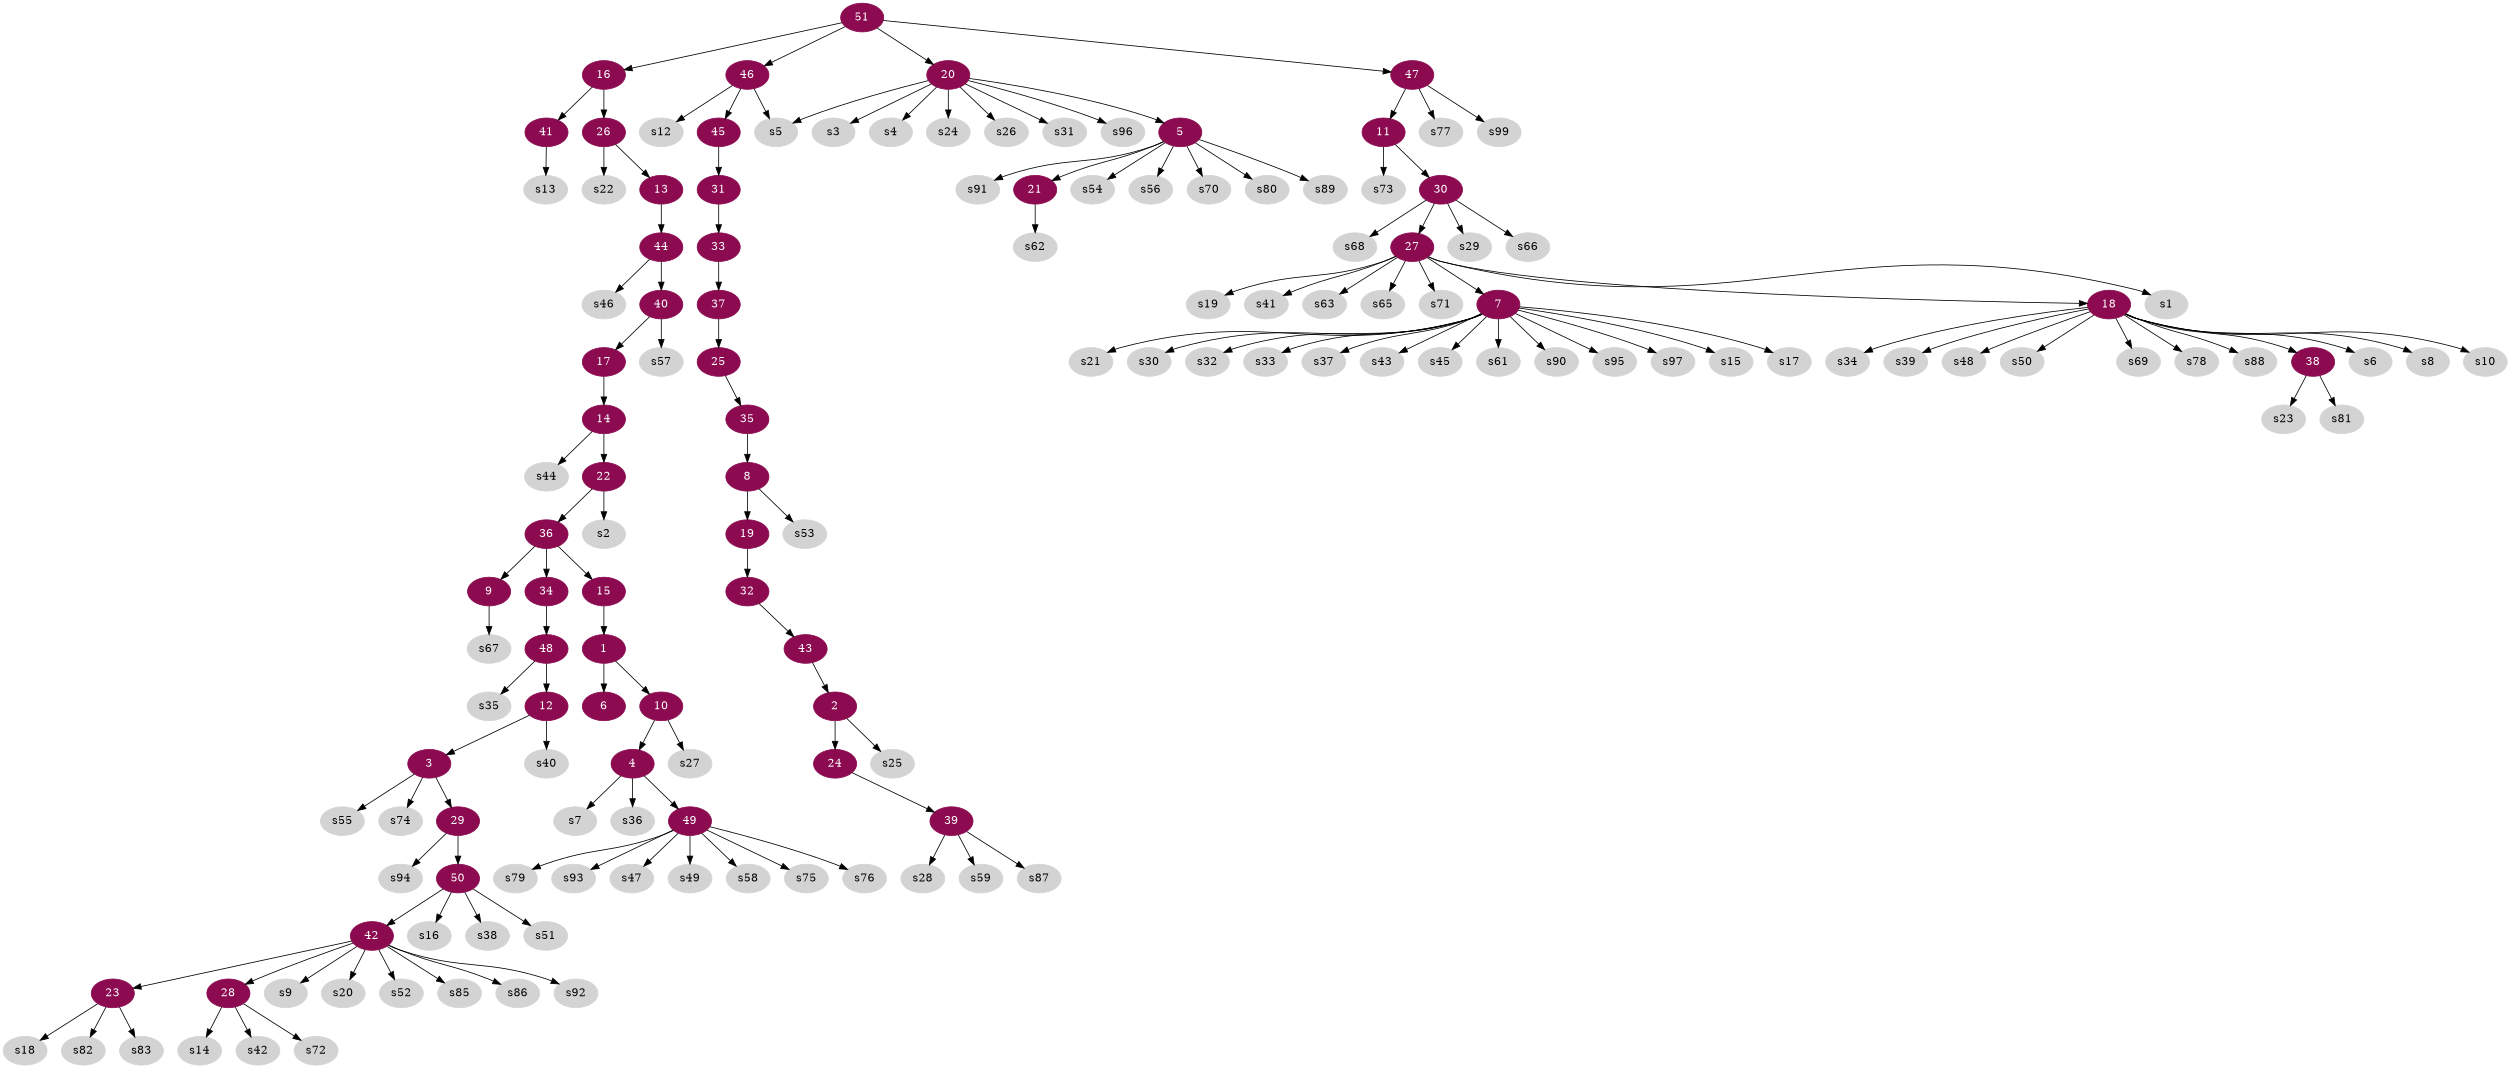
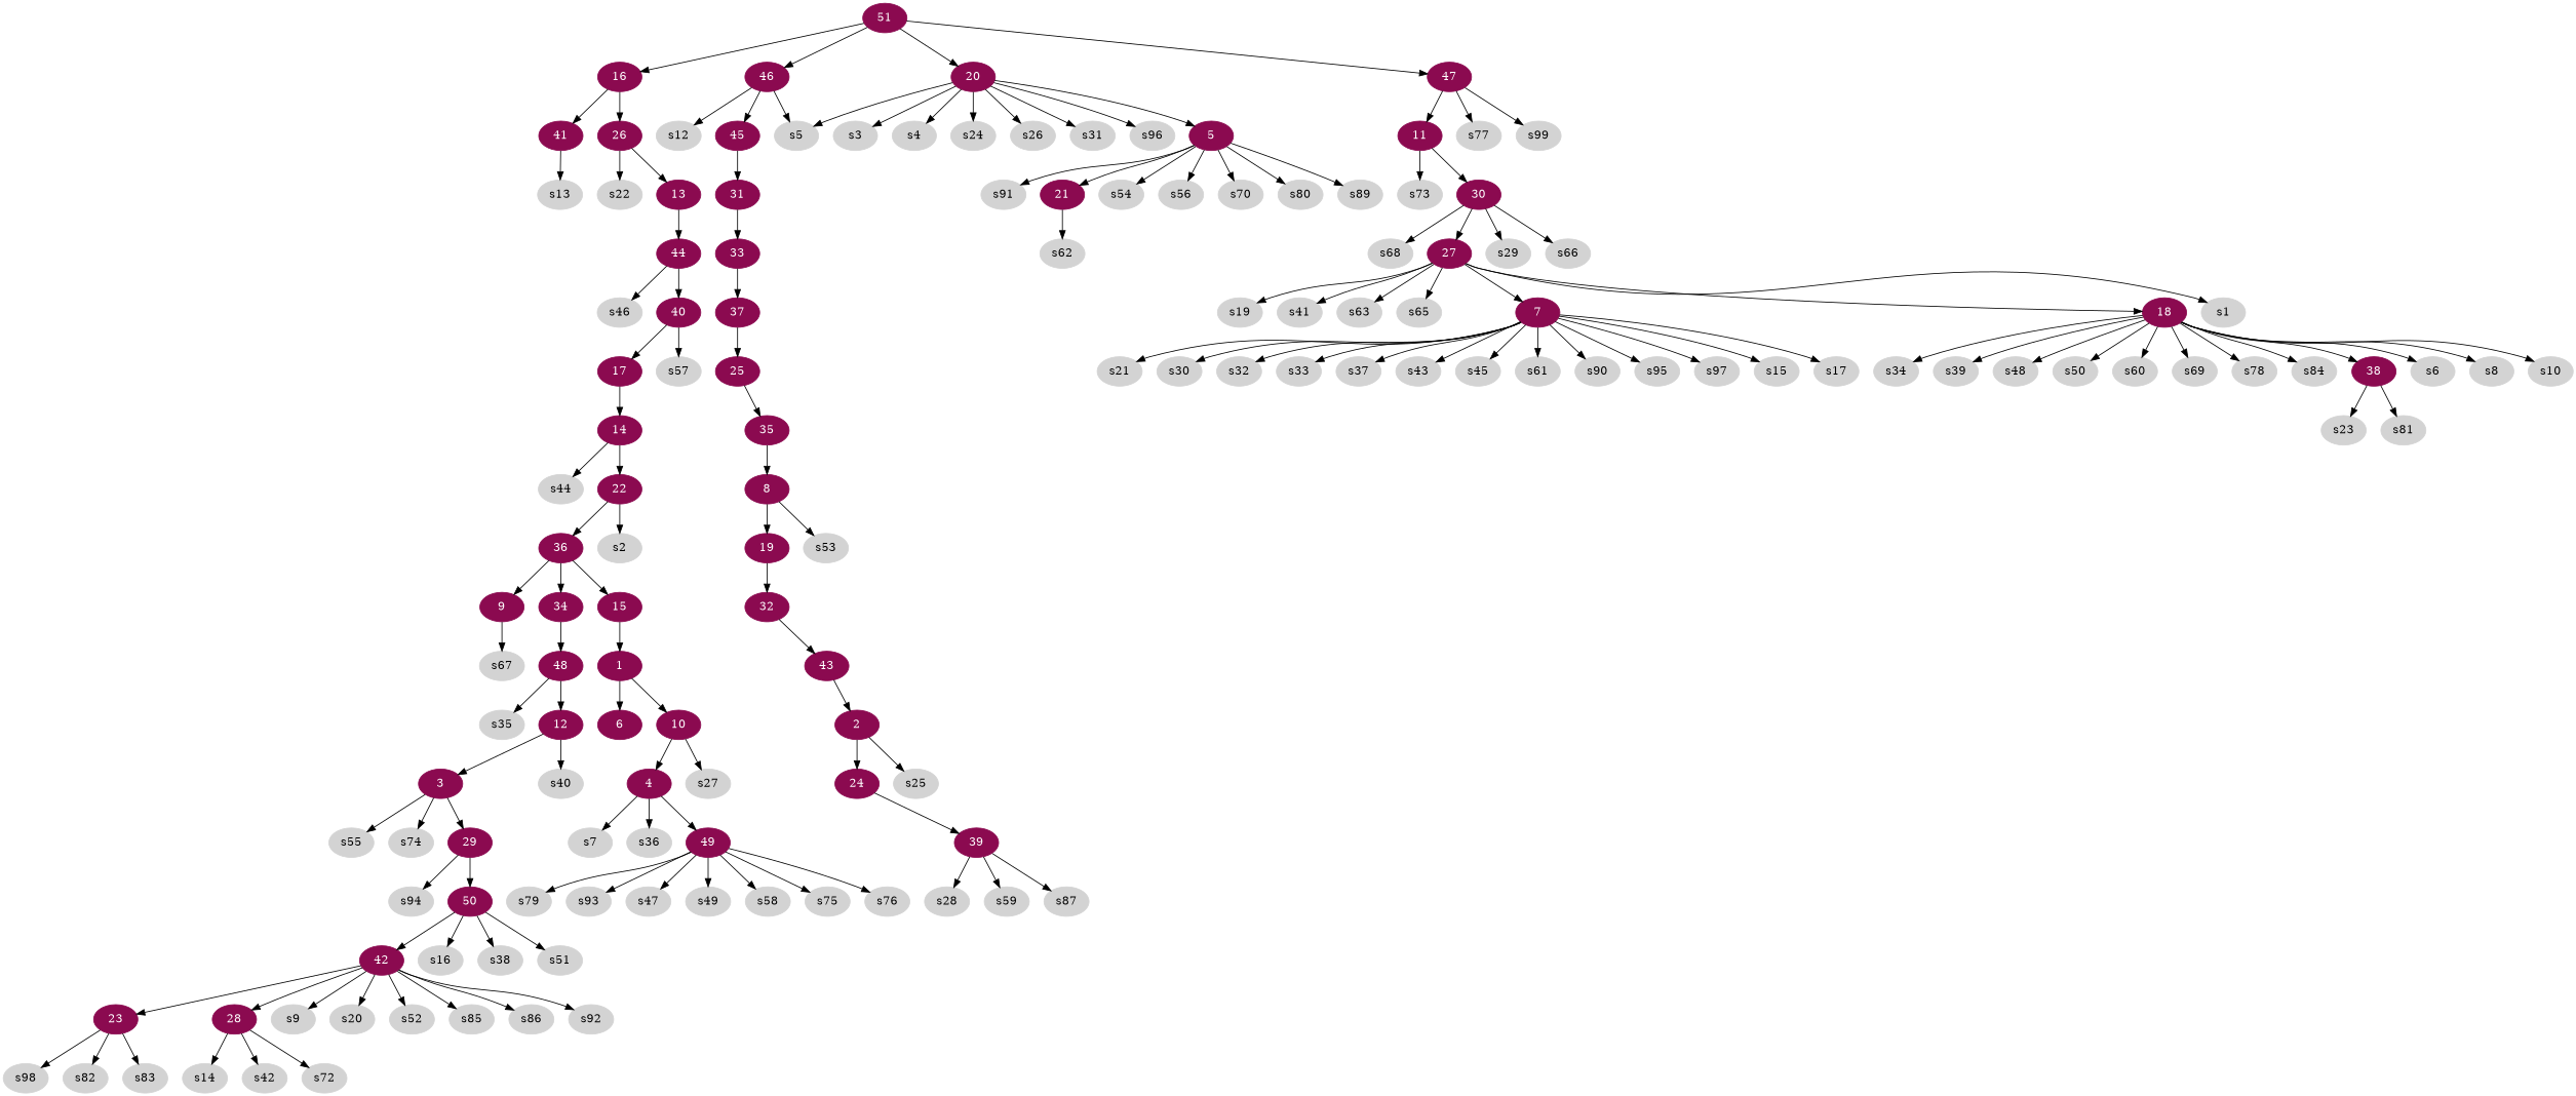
  digraph {
    node [color=lightgrey fontcolor=black style=filled]
    15 [color=deeppink4 fontcolor=white]
    1 [color=deeppink4 fontcolor=white]
    10 [color=deeppink4 fontcolor=white]
    6 [color=deeppink4 fontcolor=white]
    4 [color=deeppink4 fontcolor=white]
    s27
    43 [color=deeppink4 fontcolor=white]
    2 [color=deeppink4 fontcolor=white]
    24 [color=deeppink4 fontcolor=white]
    s25
    39 [color=deeppink4 fontcolor=white]
    12 [color=deeppink4 fontcolor=white]
    3 [color=deeppink4 fontcolor=white]
    s40
    29 [color=deeppink4 fontcolor=white]
    s55
    s74
    50 [color=deeppink4 fontcolor=white]
    s94
    49 [color=deeppink4 fontcolor=white]
    s7
    s36
    s47
    s49
    s58
    s75
    s76
    s79
    s93
    20 [color=deeppink4 fontcolor=white]
    5 [color=deeppink4 fontcolor=white]
    s3
    s4
    s5
    s24
    s26
    s31
    s96
    21 [color=deeppink4 fontcolor=white]
    s54
    s56
    s70
    s80
    s89
    s91
    s62
    27 [color=deeppink4 fontcolor=white]
    7 [color=deeppink4 fontcolor=white]
    18 [color=deeppink4 fontcolor=white]
    s1
    s19
    s41
    s63
    s65
-   s71
    s15
    s17
    s21
    s30
    s32
    s33
    s37
    s43
    s45
    s61
    s90
    s95
    s97
    38 [color=deeppink4 fontcolor=white]
    s6
    s8
    s10
    s34
    s39
    s48
    s50
+   s60
    s69
    s78
-   s84 [label=s88]
+   s84
    35 [color=deeppink4 fontcolor=white]
    8 [color=deeppink4 fontcolor=white]
    19 [color=deeppink4 fontcolor=white]
    s53
    32 [color=deeppink4 fontcolor=white]
    36 [color=deeppink4 fontcolor=white]
    9 [color=deeppink4 fontcolor=white]
    34 [color=deeppink4 fontcolor=white]
    s67
    48 [color=deeppink4 fontcolor=white]
    47 [color=deeppink4 fontcolor=white]
    11 [color=deeppink4 fontcolor=white]
    s77
    s99
    30 [color=deeppink4 fontcolor=white]
    s73
    s29
    s66
    s68
    s35
    26 [color=deeppink4 fontcolor=white]
    13 [color=deeppink4 fontcolor=white]
    s22
    44 [color=deeppink4 fontcolor=white]
    40 [color=deeppink4 fontcolor=white]
    s46
    17 [color=deeppink4 fontcolor=white]
    14 [color=deeppink4 fontcolor=white]
    22 [color=deeppink4 fontcolor=white]
    s44
    s2
    51 [color=deeppink4 fontcolor=white]
    16 [color=deeppink4 fontcolor=white]
    46 [color=deeppink4 fontcolor=white]
    41 [color=deeppink4 fontcolor=white]
    45 [color=deeppink4 fontcolor=white]
    s12
    s13
    s57
    s23
    s81
    42 [color=deeppink4 fontcolor=white]
    23 [color=deeppink4 fontcolor=white]
    28 [color=deeppink4 fontcolor=white]
    s9
    s20
    s52
    s85
    s86
    s92
-   s18
+   s18 [label=s98]
    s82
    s83
    s14
    s42
    s72
    s28
    s59
    s87
    37 [color=deeppink4 fontcolor=white]
    25 [color=deeppink4 fontcolor=white]
    s16
    s38
    s51
    31 [color=deeppink4 fontcolor=white]
    33 [color=deeppink4 fontcolor=white]
    15 -> 1
    1 -> 10
    1 -> 6
    10 -> 4
    10 -> s27
    4 -> 49
    4 -> s7
    4 -> s36
    43 -> 2
    2 -> 24
    2 -> s25
    24 -> 39
    39 -> s28
    39 -> s59
    39 -> s87
    12 -> 3
    12 -> s40
    3 -> 29
    3 -> s55
    3 -> s74
    29 -> 50
    29 -> s94
    50 -> 42
    50 -> s16
    50 -> s38
    50 -> s51
    49 -> s47
    49 -> s49
    49 -> s58
    49 -> s75
    49 -> s76
    49 -> s79
    49 -> s93
    20 -> 5
    20 -> s3
    20 -> s4
    20 -> s5
    20 -> s24
    20 -> s26
    20 -> s31
    20 -> s96
    5 -> 21
    5 -> s54
    5 -> s56
    5 -> s70
    5 -> s80
    5 -> s89
    5 -> s91
    21 -> s62
    27 -> 7
    27 -> 18
    27 -> s1
    27 -> s19
    27 -> s41
    27 -> s63
    27 -> s65
-   27 -> s71
    7 -> s15
    7 -> s17
    7 -> s21
    7 -> s30
    7 -> s32
    7 -> s33
    7 -> s37
    7 -> s43
    7 -> s45
    7 -> s61
    7 -> s90
    7 -> s95
    7 -> s97
    18 -> 38
    18 -> s6
    18 -> s8
    18 -> s10
    18 -> s34
    18 -> s39
    18 -> s48
    18 -> s50
+   18 -> s60
    18 -> s69
    18 -> s78
    18 -> s84
    38 -> s23
    38 -> s81
    35 -> 8
    8 -> 19
    8 -> s53
    19 -> 32
    32 -> 43
    36 -> 15
    36 -> 9
    36 -> 34
    9 -> s67
    34 -> 48
    48 -> 12
    48 -> s35
    47 -> 11
    47 -> s77
    47 -> s99
    11 -> 30
    11 -> s73
    30 -> 27
    30 -> s29
    30 -> s66
    30 -> s68
    26 -> 13
    26 -> s22
    13 -> 44
    44 -> 40
    44 -> s46
    40 -> 17
    40 -> s57
    17 -> 14
    14 -> 22
    14 -> s44
    22 -> 36
    22 -> s2
    51 -> 20
    51 -> 47
    51 -> 16
    51 -> 46
    16 -> 26
    16 -> 41
    46 -> s5
    46 -> 45
    46 -> s12
    41 -> s13
    45 -> 31
    42 -> 23
    42 -> 28
    42 -> s9
    42 -> s20
    42 -> s52
    42 -> s85
    42 -> s86
    42 -> s92
    23 -> s18
    23 -> s82
    23 -> s83
    28 -> s14
    28 -> s42
    28 -> s72
    37 -> 25
    25 -> 35
    31 -> 33
    33 -> 37
  }
